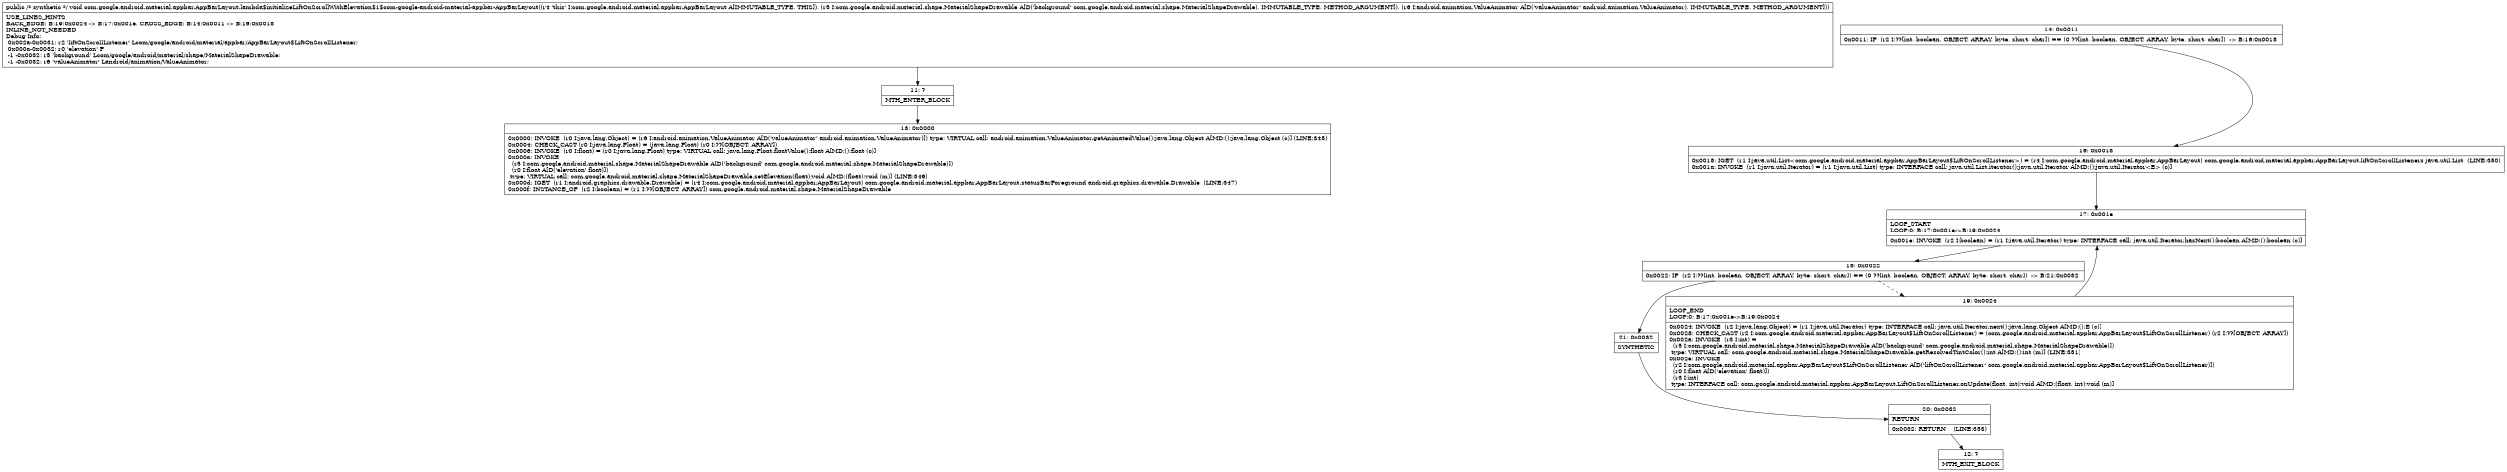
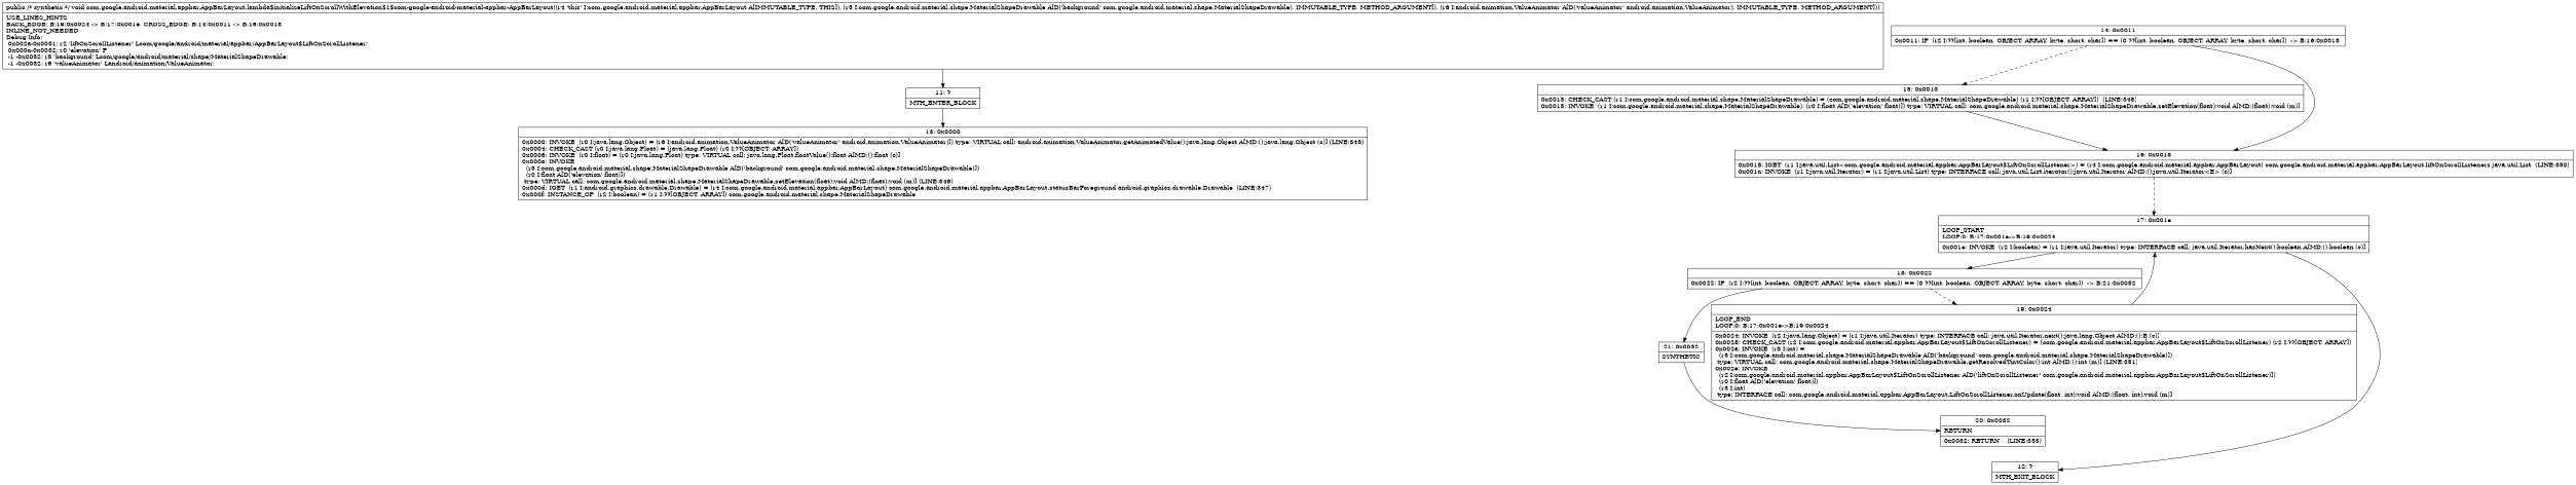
  digraph {
    node [shape=record]
    n1 [label="{11\:\ ?|MTH_ENTER_BLOCK\l}"]
    n2 [label="{13\:\ 0x0000|0x0000: INVOKE  (r0 I:java.lang.Object) = (r6 I:android.animation.ValueAnimator A[D('valueAnimator' android.animation.ValueAnimator)]) type: VIRTUAL call: android.animation.ValueAnimator.getAnimatedValue():java.lang.Object A[MD:():java.lang.Object (c)] (LINE:345)\l0x0004: CHECK_CAST (r0 I:java.lang.Float) = (java.lang.Float) (r0 I:??[OBJECT, ARRAY]) \l0x0006: INVOKE  (r0 I:float) = (r0 I:java.lang.Float) type: VIRTUAL call: java.lang.Float.floatValue():float A[MD:():float (c)]\l0x000a: INVOKE  \l  (r5 I:com.google.android.material.shape.MaterialShapeDrawable A[D('background' com.google.android.material.shape.MaterialShapeDrawable)])\l  (r0 I:float A[D('elevation' float)])\l type: VIRTUAL call: com.google.android.material.shape.MaterialShapeDrawable.setElevation(float):void A[MD:(float):void (m)] (LINE:346)\l0x000d: IGET  (r1 I:android.graphics.drawable.Drawable) = (r4 I:com.google.android.material.appbar.AppBarLayout) com.google.android.material.appbar.AppBarLayout.statusBarForeground android.graphics.drawable.Drawable  (LINE:347)\l0x000f: INSTANCE_OF  (r2 I:boolean) = (r1 I:??[OBJECT, ARRAY]) com.google.android.material.shape.MaterialShapeDrawable \l}"]
    n3 [label="{14\:\ 0x0011|0x0011: IF  (r2 I:??[int, boolean, OBJECT, ARRAY, byte, short, char]) == (0 ??[int, boolean, OBJECT, ARRAY, byte, short, char])  \-\> B:16:0x0018 \l}"]
+   n4 [label="{15\:\ 0x0013|0x0013: CHECK_CAST (r1 I:com.google.android.material.shape.MaterialShapeDrawable) = (com.google.android.material.shape.MaterialShapeDrawable) (r1 I:??[OBJECT, ARRAY])  (LINE:348)\l0x0015: INVOKE  (r1 I:com.google.android.material.shape.MaterialShapeDrawable), (r0 I:float A[D('elevation' float)]) type: VIRTUAL call: com.google.android.material.shape.MaterialShapeDrawable.setElevation(float):void A[MD:(float):void (m)]\l}"]
    n5 [label="{16\:\ 0x0018|0x0018: IGET  (r1 I:java.util.List\<com.google.android.material.appbar.AppBarLayout$LiftOnScrollListener\>) = (r4 I:com.google.android.material.appbar.AppBarLayout) com.google.android.material.appbar.AppBarLayout.liftOnScrollListeners java.util.List  (LINE:350)\l0x001a: INVOKE  (r1 I:java.util.Iterator) = (r1 I:java.util.List) type: INTERFACE call: java.util.List.iterator():java.util.Iterator A[MD:():java.util.Iterator\<E\> (c)]\l}"]
    n6 [label="{17\:\ 0x001e|LOOP_START\lLOOP:0: B:17:0x001e\-\>B:19:0x0024\l|0x001e: INVOKE  (r2 I:boolean) = (r1 I:java.util.Iterator) type: INTERFACE call: java.util.Iterator.hasNext():boolean A[MD:():boolean (c)]\l}"]
    n7 [label="{18\:\ 0x0022|0x0022: IF  (r2 I:??[int, boolean, OBJECT, ARRAY, byte, short, char]) == (0 ??[int, boolean, OBJECT, ARRAY, byte, short, char])  \-\> B:21:0x0032 \l}"]
    n8 [label="{19\:\ 0x0024|LOOP_END\lLOOP:0: B:17:0x001e\-\>B:19:0x0024\l|0x0024: INVOKE  (r2 I:java.lang.Object) = (r1 I:java.util.Iterator) type: INTERFACE call: java.util.Iterator.next():java.lang.Object A[MD:():E (c)]\l0x0028: CHECK_CAST (r2 I:com.google.android.material.appbar.AppBarLayout$LiftOnScrollListener) = (com.google.android.material.appbar.AppBarLayout$LiftOnScrollListener) (r2 I:??[OBJECT, ARRAY]) \l0x002a: INVOKE  (r3 I:int) = \l  (r5 I:com.google.android.material.shape.MaterialShapeDrawable A[D('background' com.google.android.material.shape.MaterialShapeDrawable)])\l type: VIRTUAL call: com.google.android.material.shape.MaterialShapeDrawable.getResolvedTintColor():int A[MD:():int (m)] (LINE:351)\l0x002e: INVOKE  \l  (r2 I:com.google.android.material.appbar.AppBarLayout$LiftOnScrollListener A[D('liftOnScrollListener' com.google.android.material.appbar.AppBarLayout$LiftOnScrollListener)])\l  (r0 I:float A[D('elevation' float)])\l  (r3 I:int)\l type: INTERFACE call: com.google.android.material.appbar.AppBarLayout.LiftOnScrollListener.onUpdate(float, int):void A[MD:(float, int):void (m)]\l}"]
    n9 [label="{21\:\ 0x0032|SYNTHETIC\l}"]
    n10 [label="{20\:\ 0x0032|RETURN\l|0x0032: RETURN    (LINE:353)\l}"]
    n11 [label="{12\:\ ?|MTH_EXIT_BLOCK\l}"]
    n12 [label="{public \/* synthetic *\/ void com.google.android.material.appbar.AppBarLayout.lambda$initializeLiftOnScrollWithElevation$1$com\-google\-android\-material\-appbar\-AppBarLayout((r4 'this' I:com.google.android.material.appbar.AppBarLayout A[IMMUTABLE_TYPE, THIS]), (r5 I:com.google.android.material.shape.MaterialShapeDrawable A[D('background' com.google.android.material.shape.MaterialShapeDrawable), IMMUTABLE_TYPE, METHOD_ARGUMENT]), (r6 I:android.animation.ValueAnimator A[D('valueAnimator' android.animation.ValueAnimator), IMMUTABLE_TYPE, METHOD_ARGUMENT]))  | USE_LINES_HINTS\lBACK_EDGE: B:19:0x0024 \-\> B:17:0x001e, CROSS_EDGE: B:14:0x0011 \-\> B:16:0x0018\lINLINE_NOT_NEEDED\lDebug Info:\l  0x002a\-0x0031: r2 'liftOnScrollListener' Lcom\/google\/android\/material\/appbar\/AppBarLayout$LiftOnScrollListener;\l  0x000a\-0x0032: r0 'elevation' F\l  \-1 \-0x0032: r5 'background' Lcom\/google\/android\/material\/shape\/MaterialShapeDrawable;\l  \-1 \-0x0032: r6 'valueAnimator' Landroid\/animation\/ValueAnimator;\l}"]
    n1 -> n2
+   n3 -> n4 [style=dashed]
    n3 -> n5
-   n5 -> n6
+   n4 -> n5
+   n5 -> n6 [style=dashed]
    n6 -> n7
    n7 -> n8 [style=dashed]
    n7 -> n9
    n8 -> n6
    n9 -> n10
-   n10 -> n11
+   n6 -> n11
    n12 -> n1
  }
